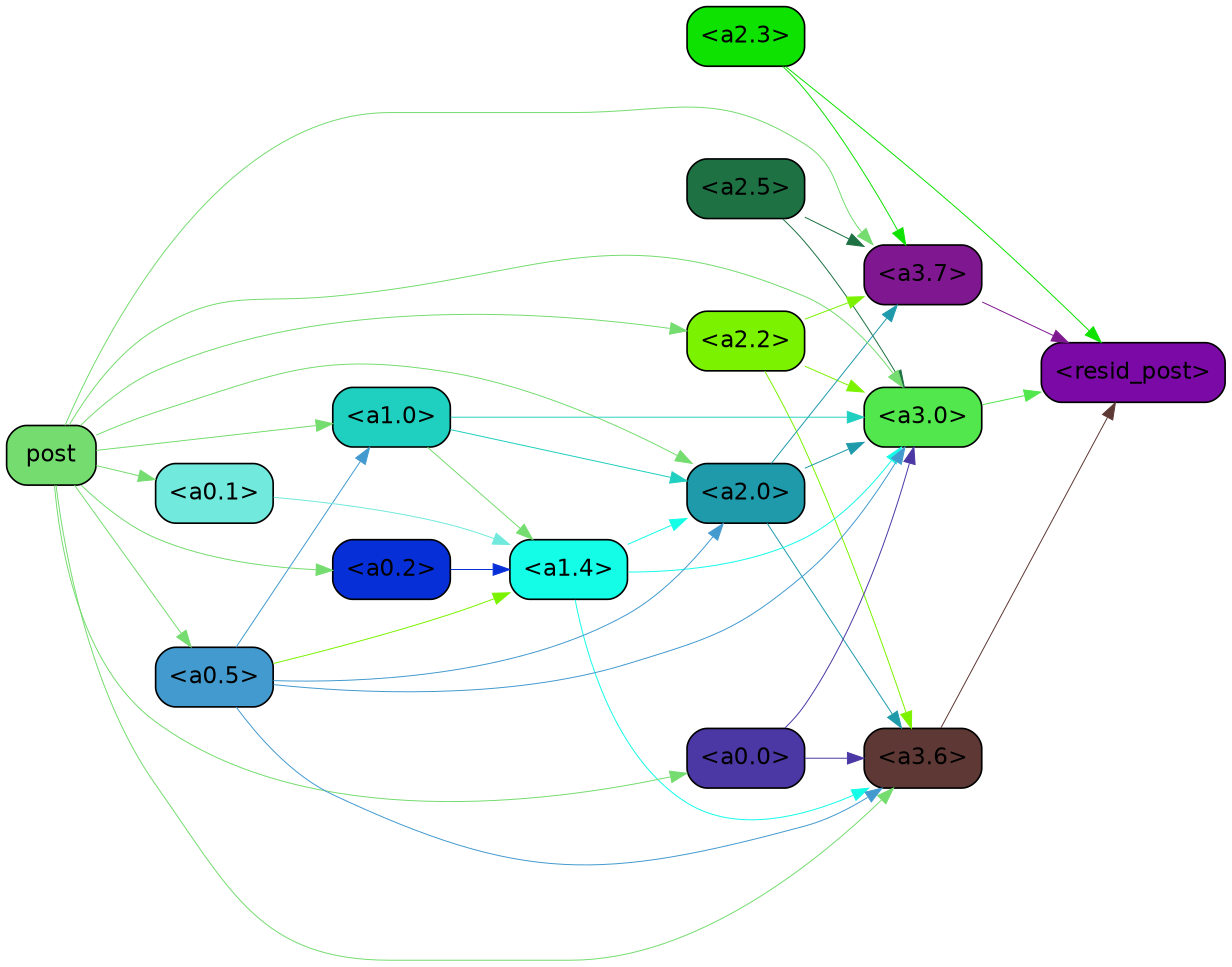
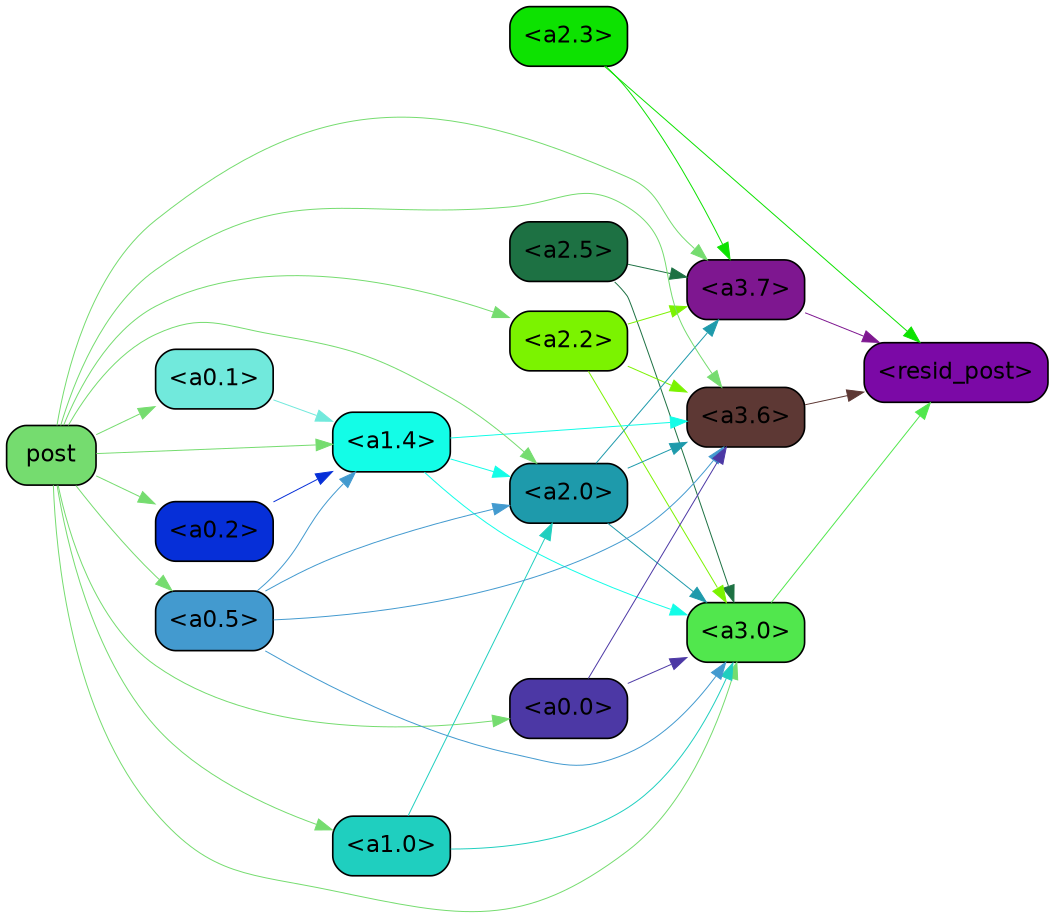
  strict digraph {
    rankdir=LR
    splines=true
    node [color=black fontname=Helvetica shape=box style="filled, rounded"]
    edge [color="#75dc6f" penwidth=0.6]
    "<a3.7>" [fillcolor="#7e1790"]
    "<resid_post>" [fillcolor="#7b09a6"]
    "<a3.6>" [fillcolor="#5d3834"]
    "<a3.0>" [fillcolor="#51e74d"]
    "<a2.3>" [fillcolor="#0de201"]
    "<a2.5>" [fillcolor="#1d7143"]
    "<a2.2>" [fillcolor="#7bf300"]
    "<a2.0>" [fillcolor="#1e9aab"]
    "<a1.4>" [fillcolor="#13fde7"]
    n10 [fillcolor="#75dc6f" label=post]
    "<a1.0>" [fillcolor="#1fcfbf"]
    "<a0.5>" [fillcolor="#439acf"]
    "<a0.0>" [fillcolor="#4c38a5"]
    "<a0.2>" [fillcolor="#062fd8"]
    "<a0.1>" [fillcolor="#71e9dc"]
    "<a3.7>" -> "<resid_post>" [color="#7e1790"]
    "<a3.6>" -> "<resid_post>" [color="#5d3834"]
    "<a3.0>" -> "<resid_post>" [color="#51e74d"]
    "<a2.3>" -> "<a3.7>" [color="#0de201"]
    "<a2.3>" -> "<resid_post>" [color="#0de201"]
    "<a2.5>" -> "<a3.7>" [color="#1d7143"]
    "<a2.5>" -> "<a3.0>" [color="#1d7143"]
    "<a2.2>" -> "<a3.7>" [color="#7bf300"]
    "<a2.2>" -> "<a3.6>" [color="#7bf300"]
    "<a2.2>" -> "<a3.0>" [color="#7bf300"]
    "<a2.0>" -> "<a3.7>" [color="#1e9aab"]
    "<a2.0>" -> "<a3.6>" [color="#1e9aab"]
    "<a2.0>" -> "<a3.0>" [color="#1e9aab"]
    "<a1.4>" -> "<a3.6>" [color="#13fde7"]
    "<a1.4>" -> "<a3.0>" [color="#13fde7"]
    "<a1.4>" -> "<a2.0>" [color="#13fde7"]
    n10 -> "<a3.7>"
    n10 -> "<a3.6>"
    n10 -> "<a3.0>"
    n10 -> "<a2.2>"
    n10 -> "<a2.0>"
-   "<a1.0>" -> "<a1.4>"
+   n10 -> "<a1.4>"
    n10 -> "<a1.0>"
    n10 -> "<a0.5>"
    n10 -> "<a0.0>"
    n10 -> "<a0.2>"
    n10 -> "<a0.1>"
    "<a1.0>" -> "<a3.0>" [color="#1fcfbf"]
    "<a1.0>" -> "<a2.0>" [color="#1fcfbf"]
    "<a0.5>" -> "<a3.6>" [color="#439acf"]
    "<a0.5>" -> "<a3.0>" [color="#439acf"]
    "<a0.5>" -> "<a2.0>" [color="#439acf"]
-   "<a0.5>" -> "<a1.4>" [color="#7bf300"]
-   "<a0.5>" -> "<a1.0>" [color="#439acf"]
+   "<a0.5>" -> "<a1.4>" [color="#439acf"]
    "<a0.0>" -> "<a3.6>" [color="#4c38a5"]
    "<a0.0>" -> "<a3.0>" [color="#4c38a5"]
    "<a0.2>" -> "<a1.4>" [color="#062fd8"]
    "<a0.1>" -> "<a1.4>" [color="#71e9dc"]
  }
